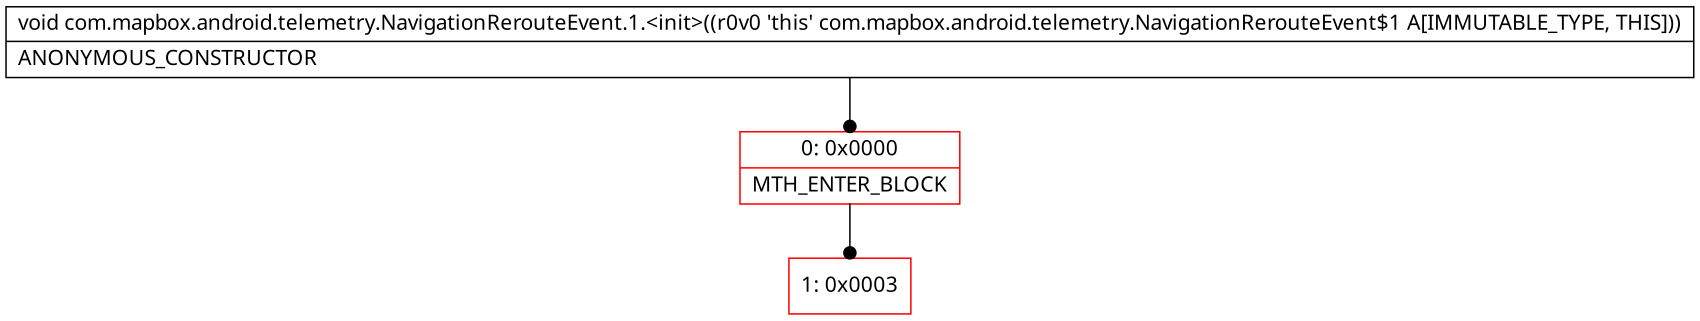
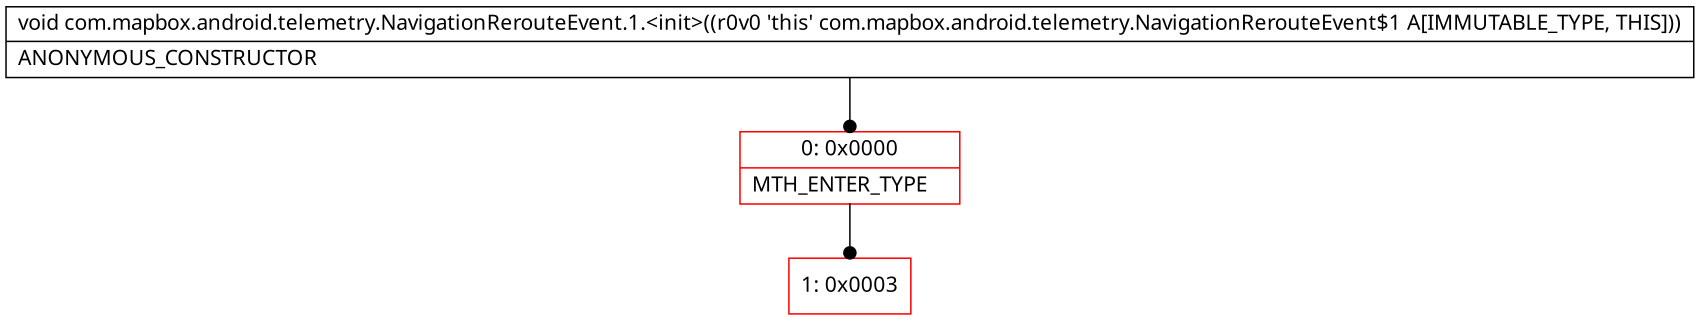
  digraph {
    fontname="Noto Sans"
    node [color=red shape=record fontname="Noto Sans"]
    edge [arrowhead=dot fontname="Noto Sans"]
-   n1 [label="{0\:\ 0x0000|MTH_ENTER_BLOCK\l}"]
+   n1 [label="{0\:\ 0x0000|MTH_ENTER_TYPE\l}"]
    n2 [label="{1\:\ 0x0003}"]
    n3 [label="{void com.mapbox.android.telemetry.NavigationRerouteEvent.1.\<init\>((r0v0 'this' com.mapbox.android.telemetry.NavigationRerouteEvent$1 A[IMMUTABLE_TYPE, THIS]))  | ANONYMOUS_CONSTRUCTOR\l}" color=""]
    subgraph cluster_1 {
      label="R(0)"
    }
    n1 -> n2
    n3 -> n1
  }
